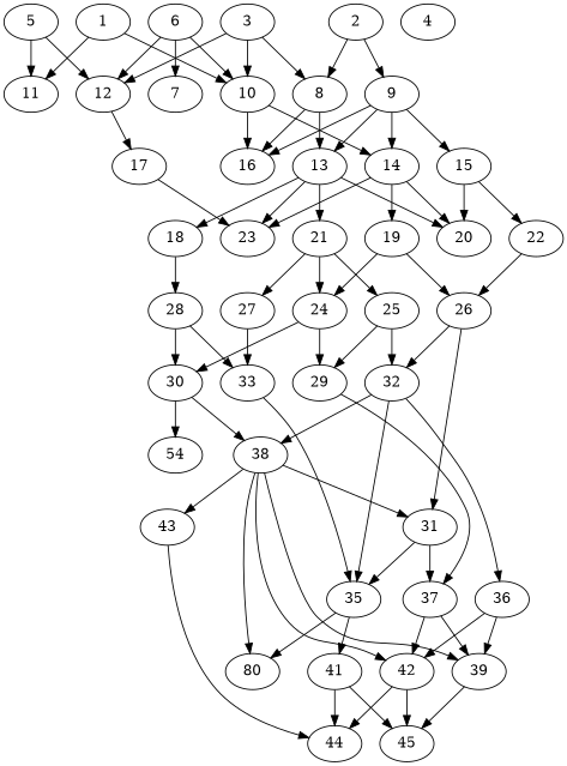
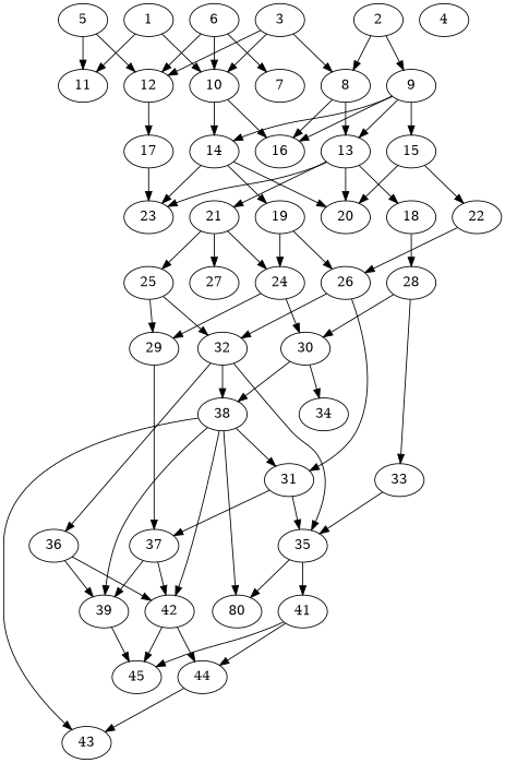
  digraph {
    node [alpha=0.13]
    1 [alpha=0.03 expect_size=32690176]
    10 [alpha=0.18 expect_size=44812288]
    11 [alpha=0.11 expect_size=8619008]
    16 [expect_size=45472768]
    14 [alpha=0.14 expect_size=18189312]
    20 [alpha=0.08 expect_size=35003392]
    23 [alpha=0.09 expect_size=18960384]
    19 [alpha=0.11 expect_size=40542208]
    2 [expect_size=47968256]
    8 [alpha=0.08 expect_size=22816768]
    9 [alpha=0.18 expect_size=35356672]
    13 [expect_size=46944256]
    15 [alpha=0.17 expect_size=8260608]
    18 [alpha=0.16 expect_size=21309440]
    21 [alpha=0.17 expect_size=29988864]
    22 [alpha=0.05 expect_size=9620480]
    3 [alpha=0.08 expect_size=45078528]
    12 [alpha=0.04 expect_size=15244288]
    17 [alpha=0.18 expect_size=38803456]
    4 [alpha=0.16 expect_size=46035968]
    5 [alpha=0.16 expect_size=37807104]
    6 [alpha=0.17 expect_size=25843712]
    7 [expect_size=35058688]
    28 [alpha=0.10 expect_size=5815296]
    24 [alpha=0.10 expect_size=48598016]
    25 [alpha=0.05 expect_size=34145280]
    27 [alpha=0.06 expect_size=11262976]
    26 [alpha=0.09 expect_size=26638336]
    30 [alpha=0.20 expect_size=22072320]
    33 [alpha=0.11 expect_size=46120960]
    29 [alpha=0.06 expect_size=43686912]
    32 [alpha=0.14 expect_size=35389440]
    31 [alpha=0.15 expect_size=41614336]
-   34 [expect_size=19275776 label=54]
+   34 [expect_size=19275776]
    38 [alpha=0.14 expect_size=42318848]
    35 [alpha=0.17 expect_size=42831872]
    37 [alpha=0.12 expect_size=29145088]
    36 [alpha=0.18 expect_size=7797760]
    39 [alpha=0.11 expect_size=17709056]
    42 [alpha=0.02 expect_size=19945472]
    n41 [alpha=0.00 expect_size=32614400 label=80]
    43 [alpha=0.09 expect_size=5750784]
    41 [alpha=0.20 expect_size=32234496]
    45 [expect_size=15320064]
    44 [alpha=0.15 expect_size=31350784]
    1 -> 10
    1 -> 11
    10 -> 16
    10 -> 14
    14 -> 20
    14 -> 23
    14 -> 19
    19 -> 24
    19 -> 26
    2 -> 8
    2 -> 9
    8 -> 16
    8 -> 13
    9 -> 16
    9 -> 14
    9 -> 13
    9 -> 15
    13 -> 20
    13 -> 23
    13 -> 18
    13 -> 21
    15 -> 20
    15 -> 22
    18 -> 28
    21 -> 24
    21 -> 25
    21 -> 27
    22 -> 26
    3 -> 10
    3 -> 8
    3 -> 12
    12 -> 17
    17 -> 23
    5 -> 11
    5 -> 12
    6 -> 10
    6 -> 12
    6 -> 7
    28 -> 30
    28 -> 33
    24 -> 30
    24 -> 29
    25 -> 29
    25 -> 32
-   27 -> 33
    26 -> 32
    26 -> 31
    30 -> 34
    30 -> 38
    33 -> 35
    29 -> 37
    32 -> 38
    32 -> 35
    32 -> 36
    31 -> 35
    31 -> 37
    38 -> 31
    38 -> 39
    38 -> 42
    38 -> n41
    38 -> 43
    35 -> n41
    35 -> 41
    37 -> 39
    37 -> 42
    36 -> 39
    36 -> 42
    39 -> 45
    42 -> 45
    42 -> 44
-   43 -> 44
+   44 -> 43
    41 -> 45
    41 -> 44
  }
